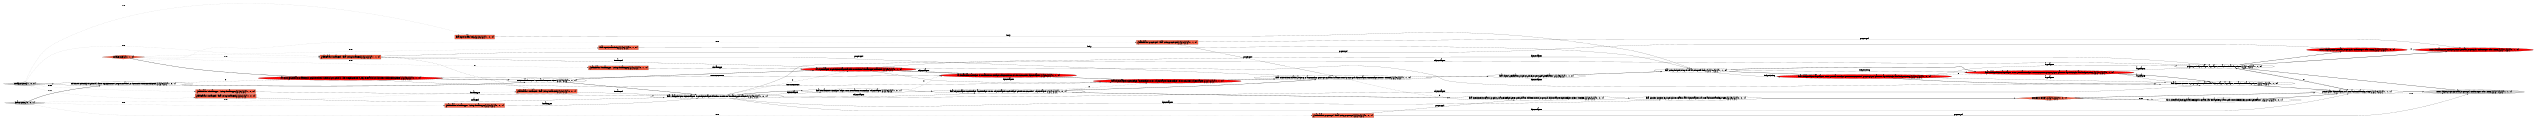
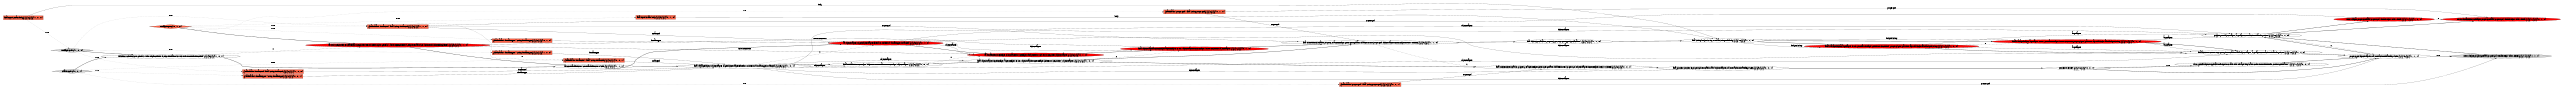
  digraph {
    rankdir=LR
    node [fillcolor=white shape=ellipse style=filled]
    edge [style=solid]
    n1 [fillcolor=tomato label="modifyProperty['0', '1', '0']" shape=diamond]
    n2 [fillcolor=tomato label="final InputStream body@@@2@@@['0', '1', '0']" shape=box]
    n3 [fillcolor=tomato label="@PathParam(\"instanceId\") final String instanceId@@@2@@@['1', '1', '0']" shape=box]
    n4 [fillcolor=tomato label="@PathParam(\"propertyId\") final String propertyId@@@2@@@['0', '1', '0']" shape=box]
    n5 [fillcolor=red label="val resourceContext = createResourceContext(ResourceDescriptor.generic(Where.OBJECT_FORMS,RepresentationService.Intent.NOT_APPLICABLE))@@@3@@@['0', '1', '0']"]
    n6 [fillcolor=tomato label="@PathParam(\"domainType\") String domainType@@@2@@@['0', '1', '0']" shape=box]
    n7 [label="final String bodyAsString = Util.asStringUtf8(body)@@@10@@@['1', '1', '0']"]
    n8 [label="final OneToOneAssociation property = accessHelper.getPropertyThatIsVisibleForIntent(propertyId,ObjectAdapterAccessHelper.Intent.MUTATE)@@@8@@@['1', '1', '0']"]
    n9 [fillcolor=red label="val objectAdapter = getObjectAdapterElseThrowNotFound(domainType,instanceId)@@@5@@@['0', '1', '0']"]
    n10 [fillcolor=red label="return helper.propertyDetails(propertyId,MemberReprMode.WRITE)@@@17@@@['1', '0', '0']"]
    n11 [fillcolor=tomato label="@PathParam(\"instanceId\") final String instanceId@@@2@@@['0', '0', '1']" shape=box]
    n12 [fillcolor=red label="return domainResourceHelper.propertyDetails(propertyId,MemberReprMode.WRITE)@@@17@@@['0', '1', '0']"]
    n13 [fillcolor=red label="final ObjectAdapterAccessHelper accessHelper = new ObjectAdapterAccessHelper(resourceContext,objectAdapter)@@@7@@@['0', '1', '0']"]
    n14 [fillcolor=red label="val domainResourceHelper = DomainResourceHelper.ofObjectResource(resourceContext,objectAdapter)@@@6@@@['0', '1', '0']"]
    n15 [label="setCommandExecutor(Command.Executor.USER)@@@4@@@['1', '1', '1']"]
    n16 [fillcolor=lightgray label="return helper.propertyDetails(propertyId,MemberReprMode.WRITE)@@@14@@@['1', '1', '1']"]
    n17 [label="property.set(objectAdapter,argAdapter,InteractionInitiatedBy.USER)@@@16@@@['1', '1', '0']"]
    n18 [label="property.set(objectAdapter,null,InteractionInitiatedBy.USER)@@@13@@@['1', '1', '1']"]
    n19 [fillcolor=red label="final ManagedObject argAdapter = new JsonParserHelper(resourceContext,propertySpec).parseAsMapWithSingleValue(bodyAsString)@@@11@@@['0', '1', '0']"]
    n20 [fillcolor=red label="final ManagedObject argAdapter = new JsonParserHelper(getResourceContext(),propertySpec).parseAsMapWithSingleValue(bodyAsString)@@@11@@@['1', '0', '0']"]
    n21 [label="final ObjectAdapterAccessHelper accessHelper = new ObjectAdapterAccessHelper(getResourceContext(),objectAdapter)@@@7@@@['1', '0', '1']"]
    n22 [label="final OneToOneAssociation property = accessHelper.getPropertyThatIsVisibleForIntent(propertyId,ObjectAdapterAccessHelper.Intent.MUTATE)@@@8@@@['0', '0', '1']"]
    n23 [label="final ObjectSpecification propertySpec = property.getSpecification()@@@9@@@['1', '1', '0']"]
    n24 [label="final Consent consent = property.isAssociationValid(objectAdapter,null,InteractionInitiatedBy.USER)@@@9@@@['0', '0', '1']"]
    n25 [label="final Consent consent = property.isAssociationValid(objectAdapter,argAdapter,InteractionInitiatedBy.USER)@@@12@@@['1', '1', '0']"]
    n26 [fillcolor=tomato label="@PathParam(\"instanceId\") final String instanceId@@@2@@@['1', '0', '0']" shape=box]
    n27 [label="final ManagedObject objectAdapter = getObjectAdapterElseThrowNotFound(domainType,instanceId)@@@5@@@['1', '0', '1']"]
    n28 [label="final DomainResourceHelper helper = newDomainResourceHelper(objectAdapter)@@@6@@@['1', '0', '1']"]
-   n29 [fillcolor=tomato label="consent.isVetoed()@@@10@@@['0', '0', '1']" shape=diamond]
+   n29 [label="consent.isVetoed()@@@10@@@['0', '0', '1']" shape=diamond]
    n30 [fillcolor=tomato label="final InputStream body@@@2@@@['1', '0', '0']" shape=box]
    n31 [label="init(ResourceDescriptor.generic(Where.OBJECT_FORMS,RepresentationService.Intent.NOT_APPLICABLE))@@@3@@@['1', '0', '1']"]
    n32 [fillcolor=tomato label="@PathParam(\"propertyId\") final String propertyId@@@2@@@['0', '0', '1']" shape=box]
    n33 [fillcolor=lightgray label="modifyProperty['1', '0', '0']" shape=diamond]
    n34 [fillcolor=tomato label="@PathParam(\"domainType\") String domainType@@@2@@@['1', '0', '0']" shape=box]
    n35 [label="throw RestfulObjectsApplicationException.createWithMessage(HttpStatusCode.UNAUTHORIZED,consent.getReason())@@@11@@@['0', '0', '1']"]
    n36 [fillcolor=lightgray label="clearProperty['0', '0', '1']" shape=diamond]
    n37 [fillcolor=tomato label="@PathParam(\"domainType\") String domainType@@@2@@@['0', '0', '1']" shape=box]
    n1 -> n2 [label=true style=dotted]
    n1 -> n3 [label=true style=dotted]
    n1 -> n4 [label=true style=dotted]
    n1 -> n5 [style=bold]
    n1 -> n6 [label=true style=dotted]
    n2 -> n7 [label=body]
    n3 -> n8 [label=propertyId]
    n3 -> n9 [label=instanceId]
    n3 -> n10 [label=propertyId]
    n3 -> n11 [label=0 style=dashed]
    n4 -> n8 [label=propertyId]
    n4 -> n12 [label=propertyId]
    n5 -> n13 [label=resourceContext]
    n5 -> n14 [label=resourceContext]
    n5 -> n15 [style=bold]
    n6 -> n9 [label=domainType]
    n7 -> n19 [style=bold]
    n7 -> n19 [label=bodyAsString]
    n7 -> n20 [label=bodyAsString]
    n7 -> n20 [style=bold]
    n8 -> n22 [label=0 style=dashed]
    n8 -> n23 [style=bold]
    n9 -> n13 [label=objectAdapter]
    n9 -> n14 [style=bold]
    n9 -> n14 [label=objectAdapter]
    n9 -> n17 [label=objectAdapter]
    n9 -> n25 [label=objectAdapter]
    n10 -> n12 [label=0 style=dashed]
    n11 -> n27 [label=instanceId]
    n13 -> n8 [style=bold]
    n14 -> n13 [style=bold]
    n15 -> n9 [style=bold]
    n15 -> n27 [style=bold]
    n16 -> n17 [style=bold]
    n17 -> n10 [style=bold]
    n17 -> n12 [style=bold]
    n17 -> n18 [label=0 style=dashed]
    n18 -> n16 [style=bold]
    n18 -> n16 [label=true style=dotted]
    n18 -> n17 [style=bold]
    n19 -> n17 [label=argAdapter]
    n19 -> n25 [label=argAdapter]
    n19 -> n25 [style=bold]
    n20 -> n17 [label=argAdapter]
    n20 -> n19 [label=0 style=dashed]
    n20 -> n25 [label=argAdapter]
    n20 -> n25 [style=bold]
    n21 -> n8 [style=bold]
    n21 -> n13 [label=0 style=dashed]
    n21 -> n22 [style=bold]
    n22 -> n24 [style=bold]
    n23 -> n7 [style=bold]
    n24 -> n29 [style=bold]
    n25 -> n18 [style=bold]
    n26 -> n27 [label=instanceId]
    n27 -> n9 [label=0 style=dashed]
    n27 -> n17 [label=objectAdapter]
    n27 -> n18 [label=objectAdapter]
    n27 -> n21 [label=objectAdapter]
    n27 -> n24 [label=objectAdapter]
    n27 -> n25 [label=objectAdapter]
    n27 -> n28 [style=bold]
    n27 -> n28 [label=objectAdapter]
    n28 -> n14 [label=0 style=dashed]
    n28 -> n21 [style=bold]
    n29 -> n18 [style=bold]
    n29 -> n35 [label=true style=dotted]
    n29 -> n35 [style=bold]
    n30 -> n7 [label=body]
    n31 -> n5 [label=0 style=dashed]
    n31 -> n15 [style=bold]
    n32 -> n16 [label=propertyId]
    n32 -> n22 [label=propertyId]
    n33 -> n3 [label=true style=dotted]
    n33 -> n26 [label=true style=dotted]
-   n33 -> n30 [label=true style=dotted]
+   n30 -> n33 [label=true style=dotted]
    n33 -> n31 [style=bold]
    n33 -> n34 [label=true style=dotted]
    n34 -> n27 [label=domainType]
    n35 -> n18 [style=bold]
    n36 -> n11 [label=true style=dotted]
    n36 -> n31 [style=bold]
    n36 -> n32 [label=true style=dotted]
    n36 -> n37 [label=true style=dotted]
    n37 -> n27 [label=domainType]
  }
